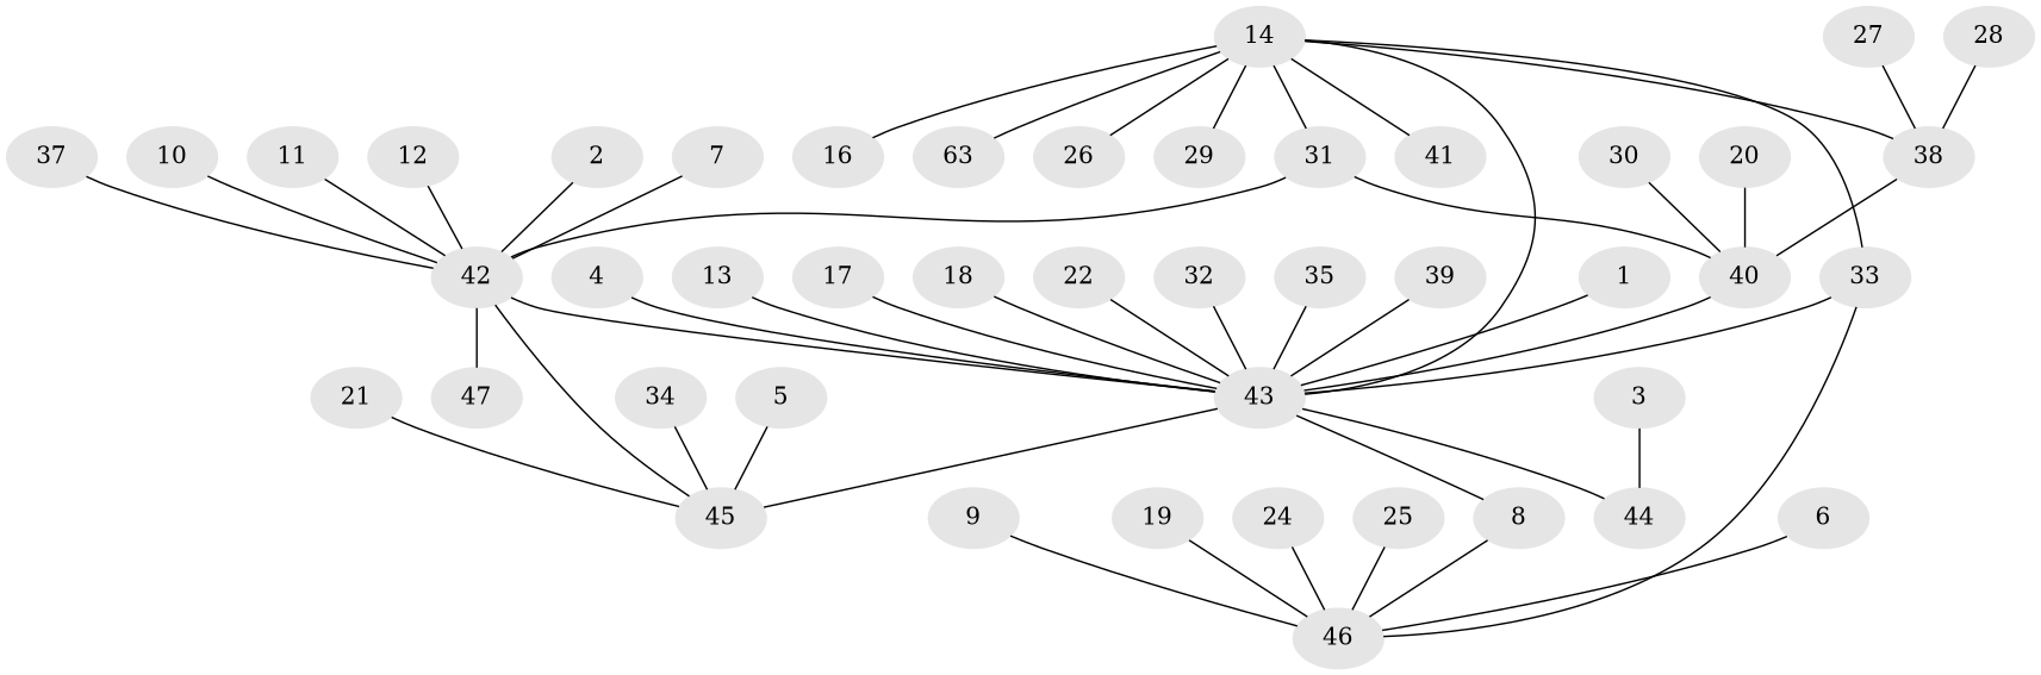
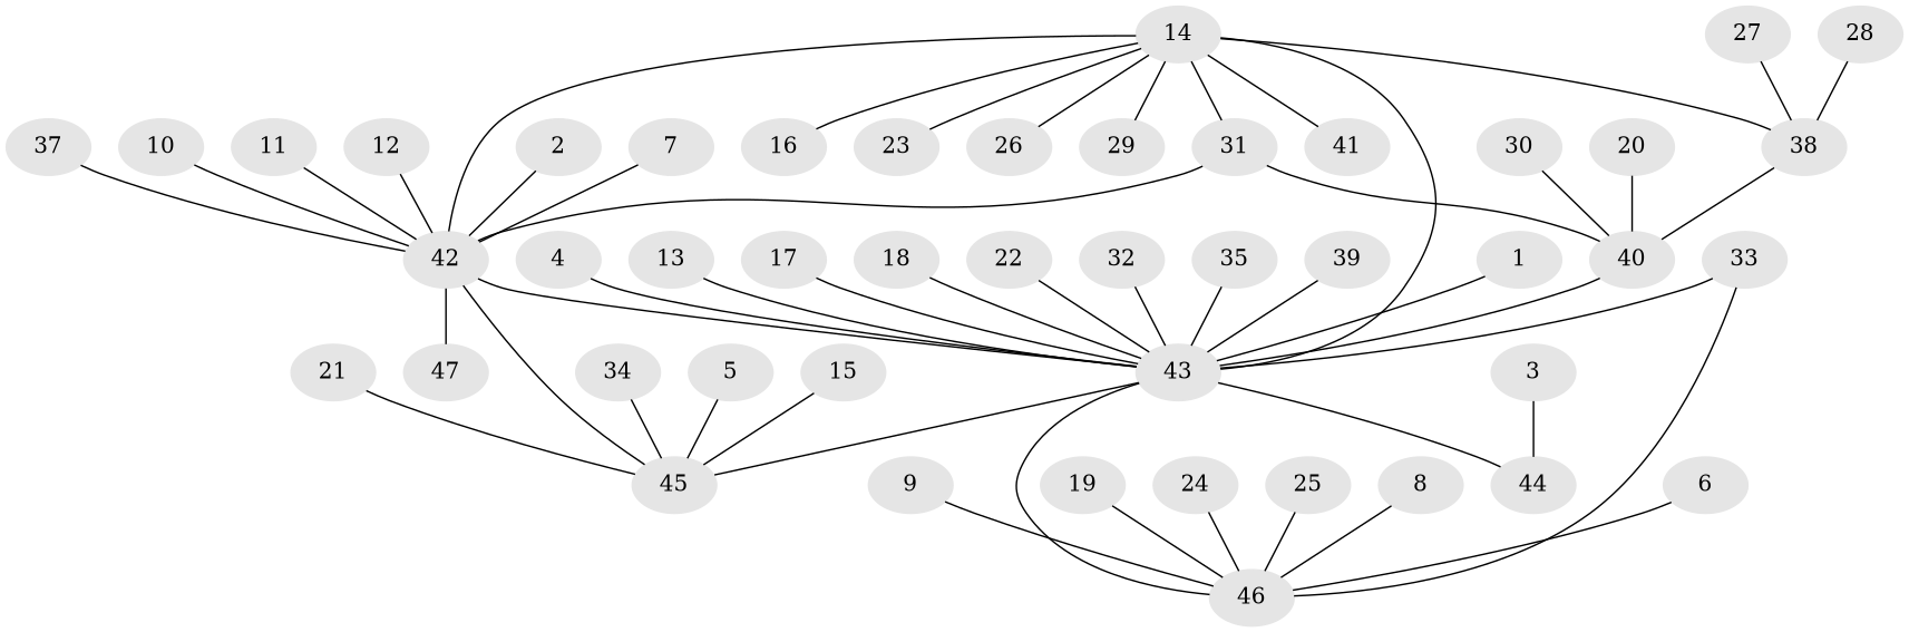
  graph {
    node [color=gray90 style=filled]
    edge [weight=1.0]
    1
    43
    45
    46
    44
    2
    42
    47
    3
    4
    5
    6
    7
    8
    9
    10
    11
    12
    13
    14
    16
-   23 [label=63]
+   23
    26
    29
    31
    38
    41
    40
+   15
    17
    18
    19
    20
    21
    22
    24
    25
    27
    28
    30
    32
    33
    34
    35
    37
    39
    1 -- 43
    43 -- 45
-   43 -- 8
+   43 -- 46
    43 -- 44
    2 -- 42
    42 -- 43
    42 -- 45
    42 -- 47
    3 -- 44
    4 -- 43
    5 -- 45
    6 -- 46
    7 -- 42
    8 -- 46
    9 -- 46
    10 -- 42
    11 -- 42
    12 -- 42
    13 -- 43
    14 -- 43
-   14 -- 33
+   14 -- 42
    14 -- 16
    14 -- 23
    14 -- 26
    14 -- 29
    14 -- 31
    14 -- 38
    14 -- 41
    31 -- 42
    31 -- 40
    38 -- 40
    40 -- 43 [weight=2.0]
+   15 -- 45
    17 -- 43
    18 -- 43
    19 -- 46
    20 -- 40
    21 -- 45
    22 -- 43
    24 -- 46
    25 -- 46
    27 -- 38
    28 -- 38
    30 -- 40
    32 -- 43
    33 -- 43
    33 -- 46
    34 -- 45
    35 -- 43
    37 -- 42
    39 -- 43
  }
